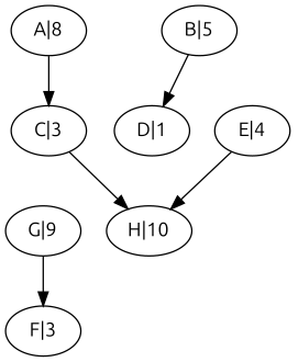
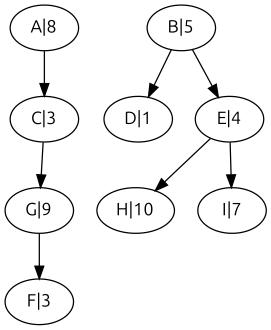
  digraph {
    fontname=Ubuntu
    node [fontname=Ubuntu]
    edge [fontname=Ubuntu]
    "A|8"
    "C|3"
    "B|5"
    "D|1"
    "E|4"
    "G|9"
    "H|10"
+   "I|7"
    "F|3"
    "A|8" -> "C|3"
-   "C|3" -> "H|10"
+   "C|3" -> "G|9"
    "B|5" -> "D|1"
+   "B|5" -> "E|4"
    "E|4" -> "H|10"
+   "E|4" -> "I|7"
    "G|9" -> "F|3"
  }
